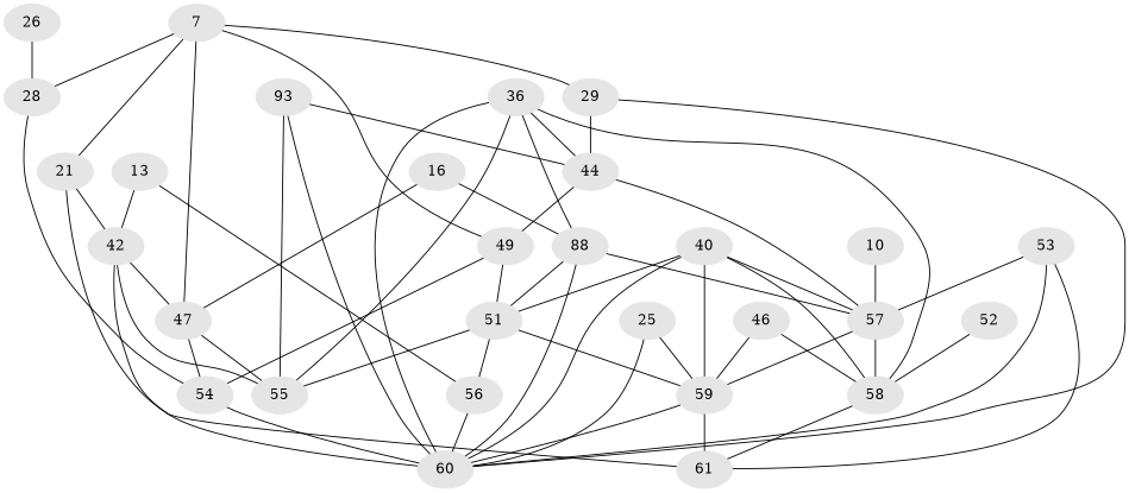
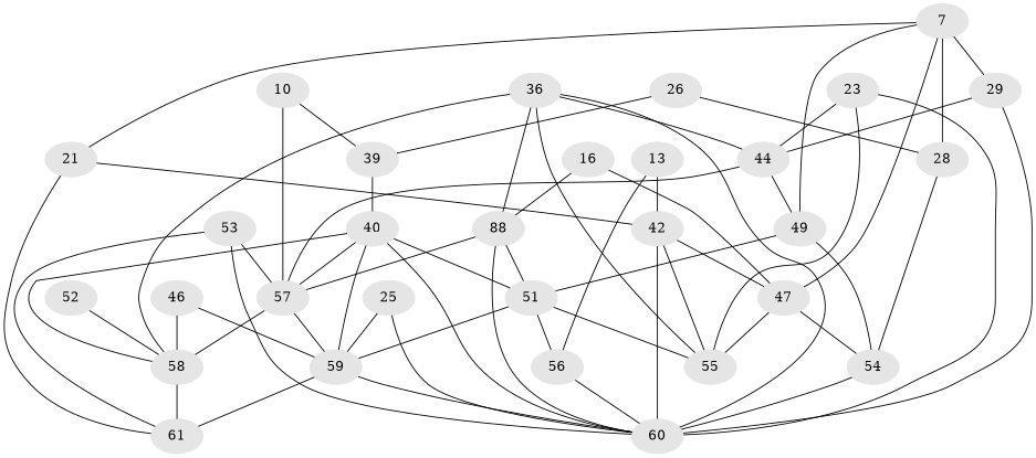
  graph {
    fontname="DejaVu Serif"
    node [color=gray90 fontname="DejaVu Serif" style=filled]
    edge [fontname="DejaVu Serif"]
    7 [super="+2"]
    21
    28
    29
    47 [super="+34"]
    49 [super="+31"]
    42 [super="+11"]
    61
    54 [super="+17+41"]
    60 [super="+22+35"]
    44 [super="+18"]
    55 [super="+4"]
    51 [super="+8+5+33"]
    10
+   39
    57 [super="+45"]
    40 [super="+37"]
    59 [super="+32+48"]
    58 [super="+43"]
    13
    56 [super="+50"]
    n22 [label=88 super="+30"]
    16
-   23 [label=93]
+   23
    25
    26 [super="+12"]
    36 [super="+14"]
    46
    52
    53
    7 -- 21
    7 -- 28 [weight=2]
    7 -- 29 [weight=2]
    7 -- 47
    7 -- 49
    21 -- 42
    21 -- 61
    28 -- 54 [weight=2]
    29 -- 60
    29 -- 44
    47 -- 54 [weight=2]
    47 -- 55
    49 -- 54 [weight=2]
    49 -- 51
    42 -- 47
    42 -- 60 [weight=3]
    42 -- 55 [weight=2]
    54 -- 60 [weight=4]
    44 -- 49
    44 -- 57
    51 -- 55
    51 -- 59 [weight=2]
    51 -- 56 [weight=2]
+   10 -- 39
    10 -- 57 [weight=2]
+   39 -- 40
    57 -- 59
    57 -- 58 [weight=3]
    40 -- 60
    40 -- 51 [weight=2]
    40 -- 57 [weight=2]
    40 -- 59 [weight=2]
    40 -- 58
    59 -- 61 [weight=2]
    59 -- 60
    58 -- 61
    13 -- 42
    13 -- 56
    56 -- 60
    n22 -- 60 [weight=2]
    n22 -- 51 [weight=2]
    n22 -- 57
    16 -- 47
    16 -- n22
    23 -- 60
    23 -- 44
    23 -- 55
    25 -- 60
    25 -- 59
    26 -- 28
+   26 -- 39
    36 -- 60
    36 -- 44
    36 -- 55
    36 -- 58
    36 -- n22
    46 -- 59 [weight=2]
    46 -- 58
    52 -- 58
    53 -- 61
    53 -- 60 [weight=2]
    53 -- 57 [weight=2]
  }
